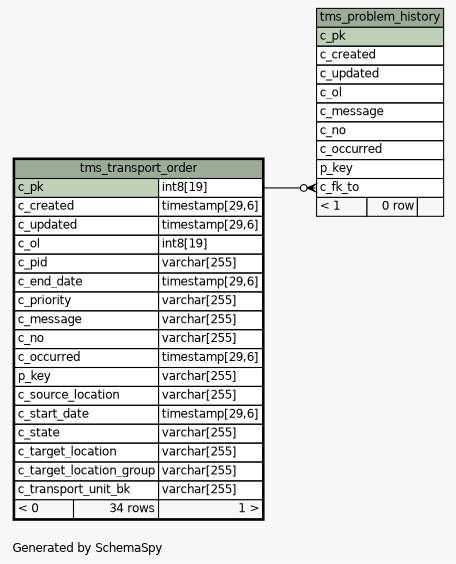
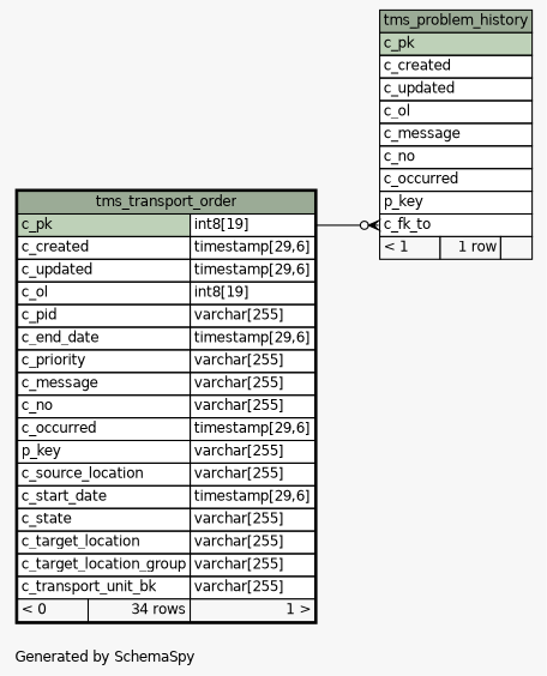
  digraph {
    bgcolor="#f7f7f7"
    fontname=Helvetica
    fontsize=11
    label="\nGenerated by SchemaSpy"
    labeljust=l
    nodesep=0.18
    rankdir=RL
    ranksep=0.46
    node [fontname=Helvetica fontsize=11 shape=plaintext]
-   n1 [label=<     <TABLE BORDER="0" CELLBORDER="1" CELLSPACING="0" BGCOLOR="#ffffff">       <TR><TD COLSPAN="3" BGCOLOR="#9bab96" ALIGN="CENTER">tms_problem_history</TD></TR>       <TR><TD PORT="c_pk" COLSPAN="3" BGCOLOR="#bed1b8" ALIGN="LEFT">c_pk</TD></TR>       <TR><TD PORT="c_created" COLSPAN="3" ALIGN="LEFT">c_created</TD></TR>       <TR><TD PORT="c_updated" COLSPAN="3" ALIGN="LEFT">c_updated</TD></TR>       <TR><TD PORT="c_ol" COLSPAN="3" ALIGN="LEFT">c_ol</TD></TR>       <TR><TD PORT="c_message" COLSPAN="3" ALIGN="LEFT">c_message</TD></TR>       <TR><TD PORT="c_no" COLSPAN="3" ALIGN="LEFT">c_no</TD></TR>       <TR><TD PORT="c_occurred" COLSPAN="3" ALIGN="LEFT">c_occurred</TD></TR>       <TR><TD PORT="p_key" COLSPAN="3" ALIGN="LEFT">p_key</TD></TR>       <TR><TD PORT="c_fk_to" COLSPAN="3" ALIGN="LEFT">c_fk_to</TD></TR>       <TR><TD ALIGN="LEFT" BGCOLOR="#f7f7f7">&lt; 1</TD><TD ALIGN="RIGHT" BGCOLOR="#f7f7f7">0 row</TD><TD ALIGN="RIGHT" BGCOLOR="#f7f7f7">  </TD></TR>     </TABLE>>]
+   n1 [label=<     <TABLE BORDER="0" CELLBORDER="1" CELLSPACING="0" BGCOLOR="#ffffff">       <TR><TD COLSPAN="3" BGCOLOR="#9bab96" ALIGN="CENTER">tms_problem_history</TD></TR>       <TR><TD PORT="c_pk" COLSPAN="3" BGCOLOR="#bed1b8" ALIGN="LEFT">c_pk</TD></TR>       <TR><TD PORT="c_created" COLSPAN="3" ALIGN="LEFT">c_created</TD></TR>       <TR><TD PORT="c_updated" COLSPAN="3" ALIGN="LEFT">c_updated</TD></TR>       <TR><TD PORT="c_ol" COLSPAN="3" ALIGN="LEFT">c_ol</TD></TR>       <TR><TD PORT="c_message" COLSPAN="3" ALIGN="LEFT">c_message</TD></TR>       <TR><TD PORT="c_no" COLSPAN="3" ALIGN="LEFT">c_no</TD></TR>       <TR><TD PORT="c_occurred" COLSPAN="3" ALIGN="LEFT">c_occurred</TD></TR>       <TR><TD PORT="p_key" COLSPAN="3" ALIGN="LEFT">p_key</TD></TR>       <TR><TD PORT="c_fk_to" COLSPAN="3" ALIGN="LEFT">c_fk_to</TD></TR>       <TR><TD ALIGN="LEFT" BGCOLOR="#f7f7f7">&lt; 1</TD><TD ALIGN="RIGHT" BGCOLOR="#f7f7f7">1 row</TD><TD ALIGN="RIGHT" BGCOLOR="#f7f7f7">  </TD></TR>     </TABLE>>]
    n2 [label=<     <TABLE BORDER="2" CELLBORDER="1" CELLSPACING="0" BGCOLOR="#ffffff">       <TR><TD COLSPAN="3" BGCOLOR="#9bab96" ALIGN="CENTER">tms_transport_order</TD></TR>       <TR><TD PORT="c_pk" COLSPAN="2" BGCOLOR="#bed1b8" ALIGN="LEFT">c_pk</TD><TD PORT="c_pk.type" ALIGN="LEFT">int8[19]</TD></TR>       <TR><TD PORT="c_created" COLSPAN="2" ALIGN="LEFT">c_created</TD><TD PORT="c_created.type" ALIGN="LEFT">timestamp[29,6]</TD></TR>       <TR><TD PORT="c_updated" COLSPAN="2" ALIGN="LEFT">c_updated</TD><TD PORT="c_updated.type" ALIGN="LEFT">timestamp[29,6]</TD></TR>       <TR><TD PORT="c_ol" COLSPAN="2" ALIGN="LEFT">c_ol</TD><TD PORT="c_ol.type" ALIGN="LEFT">int8[19]</TD></TR>       <TR><TD PORT="c_pid" COLSPAN="2" ALIGN="LEFT">c_pid</TD><TD PORT="c_pid.type" ALIGN="LEFT">varchar[255]</TD></TR>       <TR><TD PORT="c_end_date" COLSPAN="2" ALIGN="LEFT">c_end_date</TD><TD PORT="c_end_date.type" ALIGN="LEFT">timestamp[29,6]</TD></TR>       <TR><TD PORT="c_priority" COLSPAN="2" ALIGN="LEFT">c_priority</TD><TD PORT="c_priority.type" ALIGN="LEFT">varchar[255]</TD></TR>       <TR><TD PORT="c_message" COLSPAN="2" ALIGN="LEFT">c_message</TD><TD PORT="c_message.type" ALIGN="LEFT">varchar[255]</TD></TR>       <TR><TD PORT="c_no" COLSPAN="2" ALIGN="LEFT">c_no</TD><TD PORT="c_no.type" ALIGN="LEFT">varchar[255]</TD></TR>       <TR><TD PORT="c_occurred" COLSPAN="2" ALIGN="LEFT">c_occurred</TD><TD PORT="c_occurred.type" ALIGN="LEFT">timestamp[29,6]</TD></TR>       <TR><TD PORT="p_key" COLSPAN="2" ALIGN="LEFT">p_key</TD><TD PORT="p_key.type" ALIGN="LEFT">varchar[255]</TD></TR>       <TR><TD PORT="c_source_location" COLSPAN="2" ALIGN="LEFT">c_source_location</TD><TD PORT="c_source_location.type" ALIGN="LEFT">varchar[255]</TD></TR>       <TR><TD PORT="c_start_date" COLSPAN="2" ALIGN="LEFT">c_start_date</TD><TD PORT="c_start_date.type" ALIGN="LEFT">timestamp[29,6]</TD></TR>       <TR><TD PORT="c_state" COLSPAN="2" ALIGN="LEFT">c_state</TD><TD PORT="c_state.type" ALIGN="LEFT">varchar[255]</TD></TR>       <TR><TD PORT="c_target_location" COLSPAN="2" ALIGN="LEFT">c_target_location</TD><TD PORT="c_target_location.type" ALIGN="LEFT">varchar[255]</TD></TR>       <TR><TD PORT="c_target_location_group" COLSPAN="2" ALIGN="LEFT">c_target_location_group</TD><TD PORT="c_target_location_group.type" ALIGN="LEFT">varchar[255]</TD></TR>       <TR><TD PORT="c_transport_unit_bk" COLSPAN="2" ALIGN="LEFT">c_transport_unit_bk</TD><TD PORT="c_transport_unit_bk.type" ALIGN="LEFT">varchar[255]</TD></TR>       <TR><TD ALIGN="LEFT" BGCOLOR="#f7f7f7">&lt; 0</TD><TD ALIGN="RIGHT" BGCOLOR="#f7f7f7">34 rows</TD><TD ALIGN="RIGHT" BGCOLOR="#f7f7f7">1 &gt;</TD></TR>     </TABLE>>]
    n1 -> n2 [arrowhead=none arrowsize=0.8 arrowtail=crowodot dir=back headport="c_pk.type:e" tailport="c_fk_to:w"]
  }
